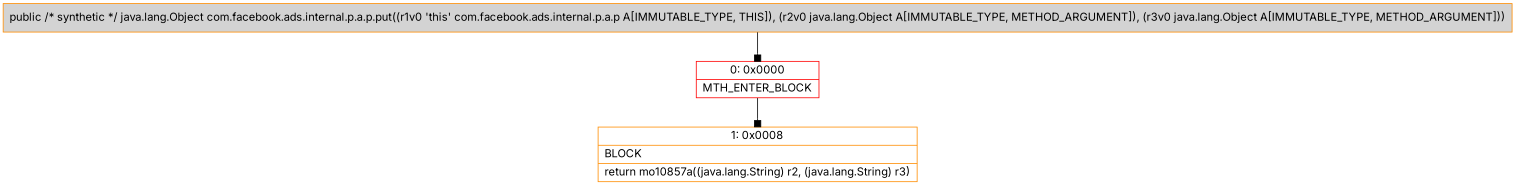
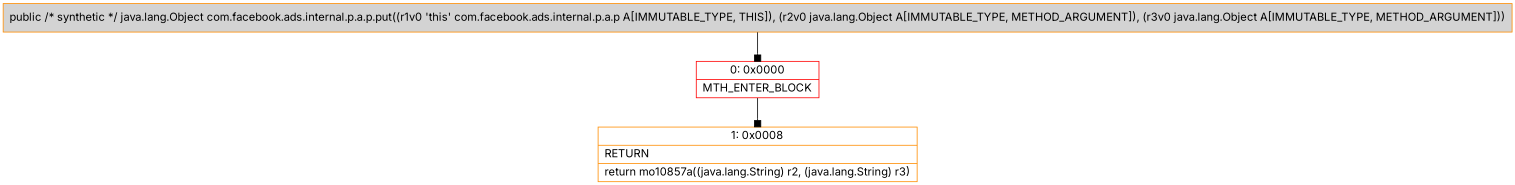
  digraph {
    fontname=Inter
    node [shape=record style=filled fillcolor=white color=darkorange fontname=Inter]
    edge [arrowhead=box fontname=Inter]
    n1 [label="{0\:\ 0x0000|MTH_ENTER_BLOCK\l}" color=red]
-   n2 [label="{1\:\ 0x0008|BLOCK\l|return mo10857a((java.lang.String) r2, (java.lang.String) r3)\l}"]
+   n2 [label="{1\:\ 0x0008|RETURN\l|return mo10857a((java.lang.String) r2, (java.lang.String) r3)\l}"]
    n3 [label="{public \/* synthetic *\/ java.lang.Object com.facebook.ads.internal.p.a.p.put((r1v0 'this' com.facebook.ads.internal.p.a.p A[IMMUTABLE_TYPE, THIS]), (r2v0 java.lang.Object A[IMMUTABLE_TYPE, METHOD_ARGUMENT]), (r3v0 java.lang.Object A[IMMUTABLE_TYPE, METHOD_ARGUMENT])) }" fillcolor=lightgrey]
    n1 -> n2
    n3 -> n1
  }
